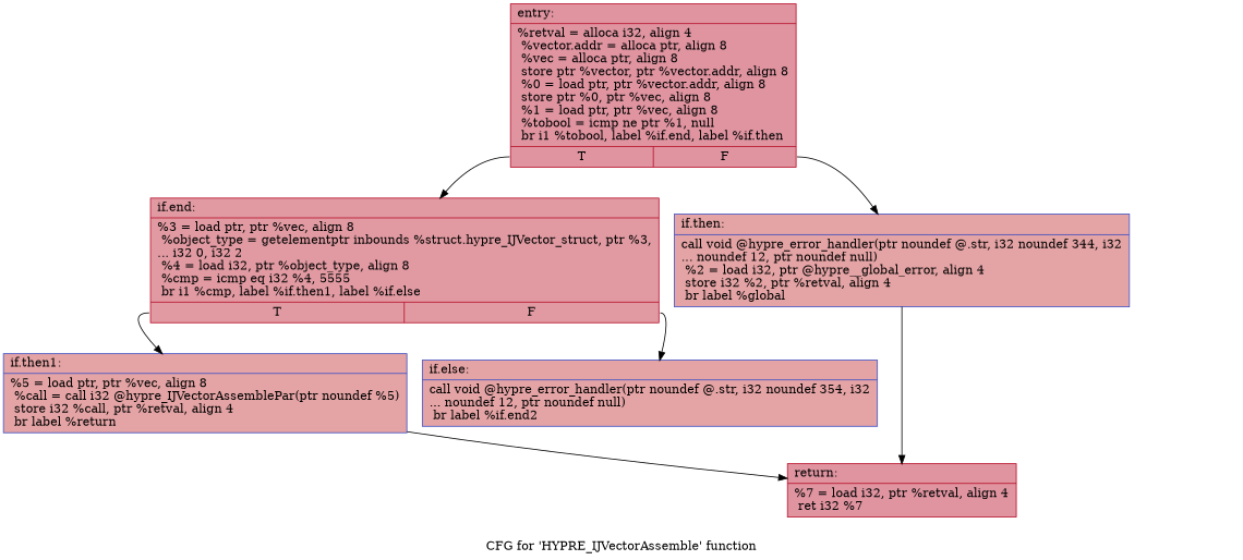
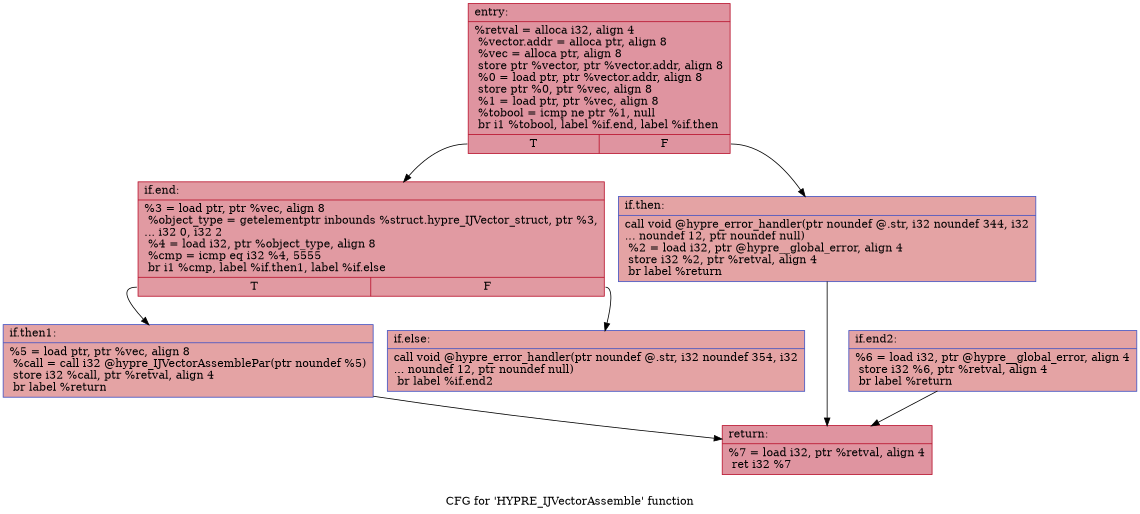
  digraph {
    fontname="DejaVu Serif"
    label="CFG for 'HYPRE_IJVectorAssemble' function"
    node [color="#3d50c3ff" fillcolor="#c32e3170" fontname="DejaVu Serif" shape=record style=filled]
    edge [fontname="DejaVu Serif"]
    n1 [color="#b70d28ff" fillcolor="#b70d2870" label="{entry:\l|  %retval = alloca i32, align 4\l  %vector.addr = alloca ptr, align 8\l  %vec = alloca ptr, align 8\l  store ptr %vector, ptr %vector.addr, align 8\l  %0 = load ptr, ptr %vector.addr, align 8\l  store ptr %0, ptr %vec, align 8\l  %1 = load ptr, ptr %vec, align 8\l  %tobool = icmp ne ptr %1, null\l  br i1 %tobool, label %if.end, label %if.then\l|{<s0>T|<s1>F}}"]
    n2 [color="#b70d28ff" fillcolor="#bb1b2c70" label="{if.end:\l|  %3 = load ptr, ptr %vec, align 8\l  %object_type = getelementptr inbounds %struct.hypre_IJVector_struct, ptr %3,\l... i32 0, i32 2\l  %4 = load i32, ptr %object_type, align 8\l  %cmp = icmp eq i32 %4, 5555\l  br i1 %cmp, label %if.then1, label %if.else\l|{<s0>T|<s1>F}}"]
-   n3 [label="{if.then:\l|  call void @hypre_error_handler(ptr noundef @.str, i32 noundef 344, i32\l... noundef 12, ptr noundef null)\l  %2 = load i32, ptr @hypre__global_error, align 4\l  store i32 %2, ptr %retval, align 4\l  br label %global\l}"]
+   n3 [label="{if.then:\l|  call void @hypre_error_handler(ptr noundef @.str, i32 noundef 344, i32\l... noundef 12, ptr noundef null)\l  %2 = load i32, ptr @hypre__global_error, align 4\l  store i32 %2, ptr %retval, align 4\l  br label %return\l}"]
    n4 [label="{if.then1:\l|  %5 = load ptr, ptr %vec, align 8\l  %call = call i32 @hypre_IJVectorAssemblePar(ptr noundef %5)\l  store i32 %call, ptr %retval, align 4\l  br label %return\l}"]
    n5 [label="{if.else:\l|  call void @hypre_error_handler(ptr noundef @.str, i32 noundef 354, i32\l... noundef 12, ptr noundef null)\l  br label %if.end2\l}"]
    n6 [color="#b70d28ff" fillcolor="#b70d2870" label="{return:\l|  %7 = load i32, ptr %retval, align 4\l  ret i32 %7\l}"]
+   n7 [label="{if.end2:\l|  %6 = load i32, ptr @hypre__global_error, align 4\l  store i32 %6, ptr %retval, align 4\l  br label %return\l}"]
    n1 -> n2 [tailport=s0]
    n1 -> n3 [tailport=s1]
    n2 -> n4 [tailport=s0]
    n2 -> n5 [tailport=s1]
    n3 -> n6
    n4 -> n6
+   n7 -> n6
  }
